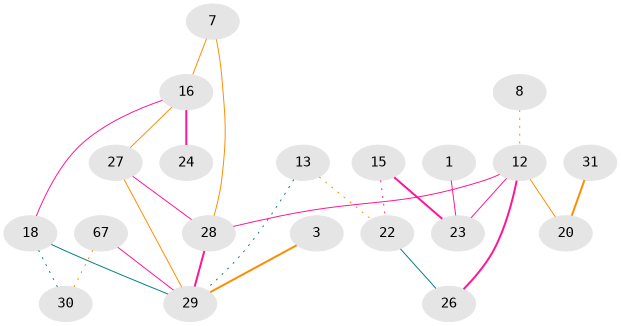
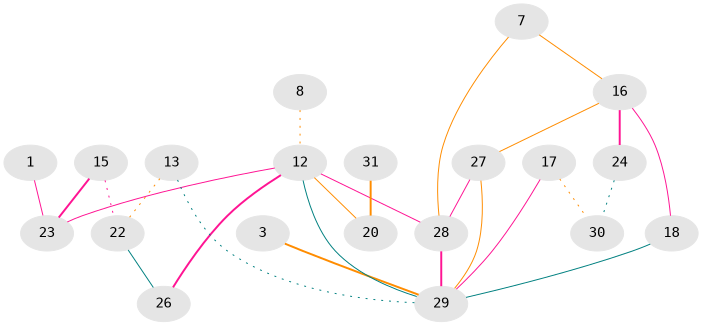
  graph {
    fontname="DejaVu Sans Mono"
    node [color=gray90 fontname="DejaVu Sans Mono" style=filled]
    edge [color=deeppink fontname="DejaVu Sans Mono" style=solid weight=1.0]
    1
    23
    3
    29
    7
    16
    28
    18
    24
    27
    8
    12
    20
    26
    n15 [label=31]
    13
    22
    15
    30
-   17 [label=67]
+   17
    1 -- 23
    3 -- 29 [color=darkorange style=bold]
    7 -- 16 [color=darkorange]
    7 -- 28 [color=darkorange]
    16 -- 18
    16 -- 24 [style=bold weight=2.0]
    16 -- 27 [color=darkorange]
    28 -- 29 [style=bold]
    18 -- 29 [color=teal]
-   18 -- 30 [color=teal style=dotted]
+   24 -- 30 [color=teal style=dotted]
    27 -- 29 [color=darkorange]
    27 -- 28
    8 -- 12 [color=darkorange style=dotted]
    12 -- 23 [weight=2.0]
+   12 -- 29 [color=teal]
    12 -- 28
    12 -- 20 [color=darkorange weight=2.0]
    12 -- 26 [style=bold]
    n15 -- 20 [color=darkorange style=bold]
    13 -- 29 [color=teal style=dotted]
    13 -- 22 [color=darkorange style=dotted]
    22 -- 26 [color=teal]
    15 -- 23 [style=bold]
    15 -- 22 [style=dotted]
    17 -- 29
    17 -- 30 [color=darkorange style=dotted]
  }
